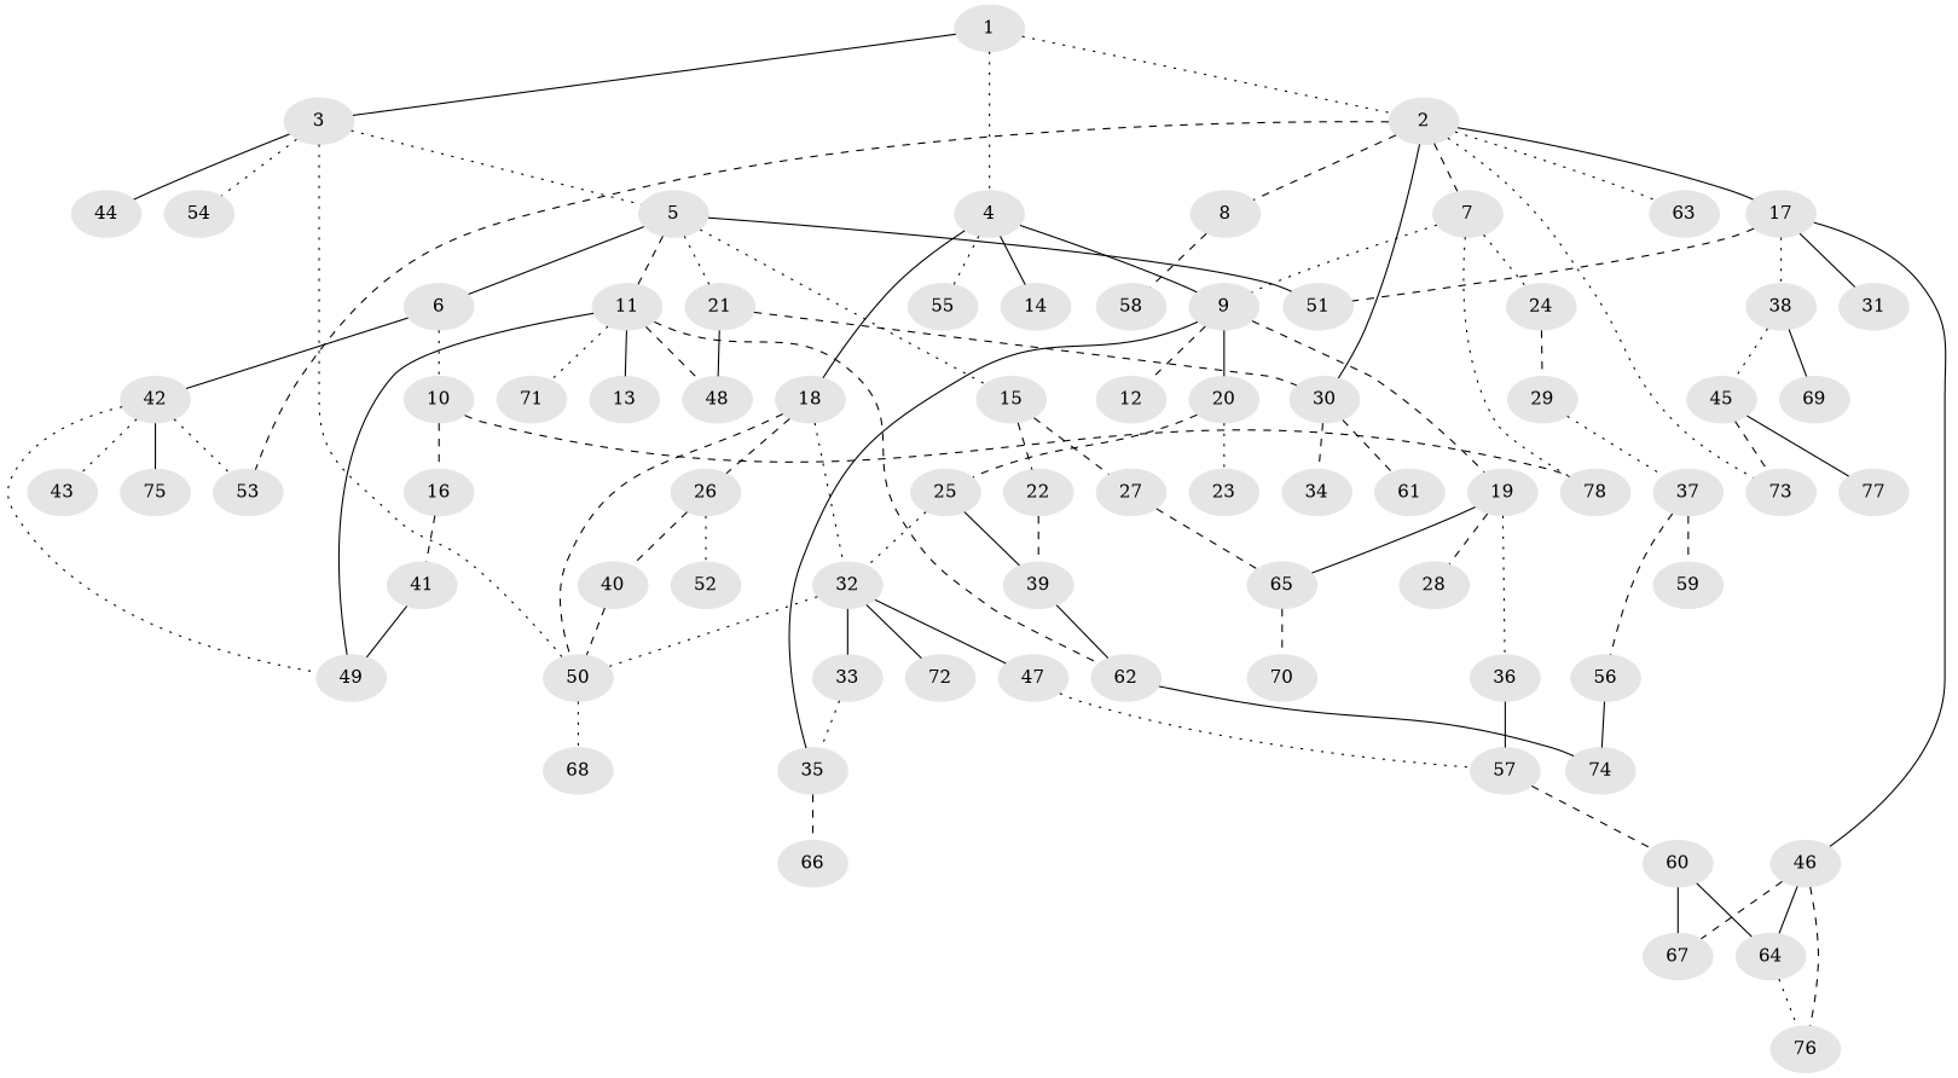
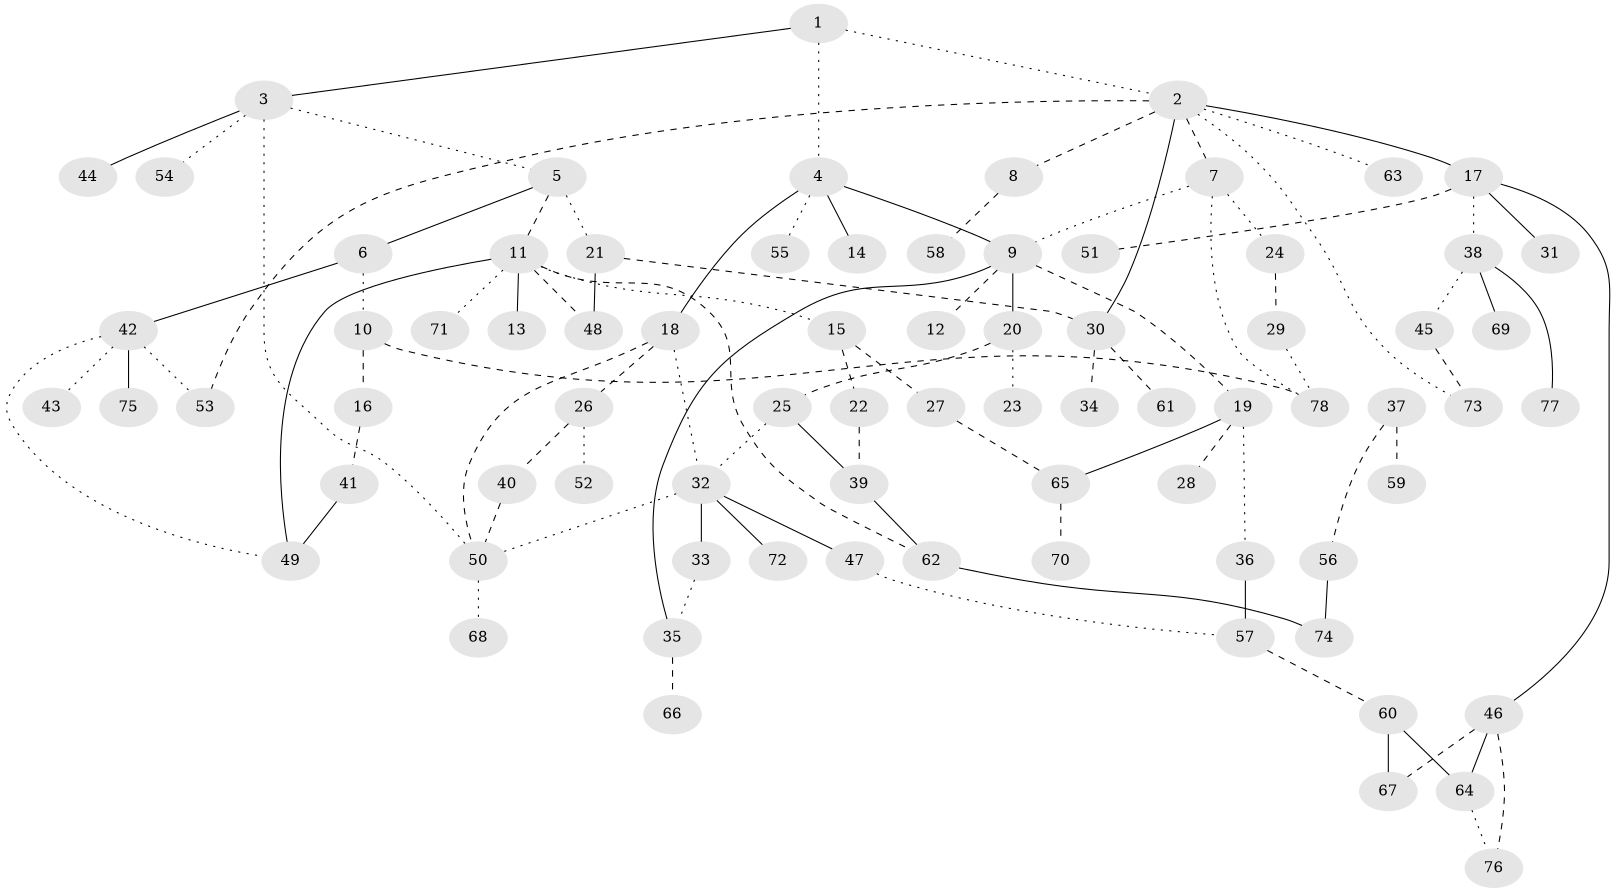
  graph {
    node [color=gray90 style=filled]
    edge [style=dashed]
    1
    2
    3
    4
    7
    8
    17
    30
    53
    63
    73
    5
    44
    50
    54
    9
    14
    18
    55
    24
    78
    58
    51
    31
    38
    46
    34
    61
    6
    11
    15
    21
    68
    12
    19
    20
    35
    26
    32
    10
    42
    13
    48
    49
    62
    71
    22
    27
    16
    43
    75
    29
    28
    36
    65
    23
    25
    66
    41
    74
    39
    45
    69
    77
    64
    67
    76
    40
    52
    33
    47
    72
    57
    70
    37
    56
    59
    60
    1 -- 2 [style=dotted]
    1 -- 3 [style=solid]
    1 -- 4 [style=dotted]
    2 -- 7
    2 -- 8
    2 -- 17 [style=solid]
    2 -- 30 [style=solid]
    2 -- 53
    2 -- 63 [style=dotted]
    2 -- 73 [style=dotted]
    3 -- 5 [style=dotted]
    3 -- 44 [style=solid]
    3 -- 50 [style=dotted]
    3 -- 54 [style=dotted]
    4 -- 9 [style=solid]
    4 -- 14 [style=solid]
    4 -- 18 [style=solid]
    4 -- 55 [style=dotted]
    7 -- 9 [style=dotted]
    7 -- 24 [style=dotted]
    7 -- 78 [style=dotted]
    8 -- 58
    17 -- 51
    17 -- 31 [style=solid]
    17 -- 38 [style=dotted]
    17 -- 46 [style=solid]
    30 -- 34
    30 -- 61
-   5 -- 51 [style=solid]
    5 -- 6 [style=solid]
    5 -- 11
-   5 -- 15 [style=dotted]
+   11 -- 15 [style=dotted]
    5 -- 21 [style=dotted]
    50 -- 68 [style=dotted]
    9 -- 12
    9 -- 19
    9 -- 20 [style=solid]
    9 -- 35 [style=solid]
    18 -- 50
    18 -- 26
    18 -- 32 [style=dotted]
    24 -- 29
    38 -- 45 [style=dotted]
    38 -- 69 [style=solid]
-   45 -- 77 [style=solid]
+   38 -- 77 [style=solid]
    46 -- 64 [style=solid]
    46 -- 67
    46 -- 76
    6 -- 10 [style=dotted]
    6 -- 42 [style=solid]
    11 -- 13 [style=solid]
    11 -- 48
    11 -- 49 [style=solid]
    11 -- 62
    11 -- 71 [style=dotted]
    15 -- 22
    15 -- 27
    21 -- 30
    21 -- 48 [style=solid]
    19 -- 28
    19 -- 36 [style=dotted]
    19 -- 65 [style=solid]
    20 -- 23 [style=dotted]
    20 -- 25
    35 -- 66
    26 -- 40
    26 -- 52 [style=dotted]
    32 -- 50 [style=dotted]
    32 -- 33 [style=solid]
    32 -- 47 [style=solid]
    32 -- 72 [style=solid]
    10 -- 78
    10 -- 16
    42 -- 53 [style=dotted]
    42 -- 49 [style=dotted]
    42 -- 43 [style=dotted]
    42 -- 75 [style=solid]
    62 -- 74 [style=solid]
    22 -- 39
    27 -- 65
    16 -- 41
-   29 -- 37 [style=dotted]
+   29 -- 78 [style=dotted]
    36 -- 57 [style=solid]
    65 -- 70
    25 -- 32 [style=dotted]
    25 -- 39 [style=solid]
    41 -- 49 [style=solid]
    39 -- 62 [style=solid]
    45 -- 73
    64 -- 76 [style=dotted]
    40 -- 50
    33 -- 35 [style=dotted]
    47 -- 57 [style=dotted]
    57 -- 60
    37 -- 56
    37 -- 59
    56 -- 74 [style=solid]
    60 -- 64 [style=solid]
    60 -- 67 [style=solid]
  }
